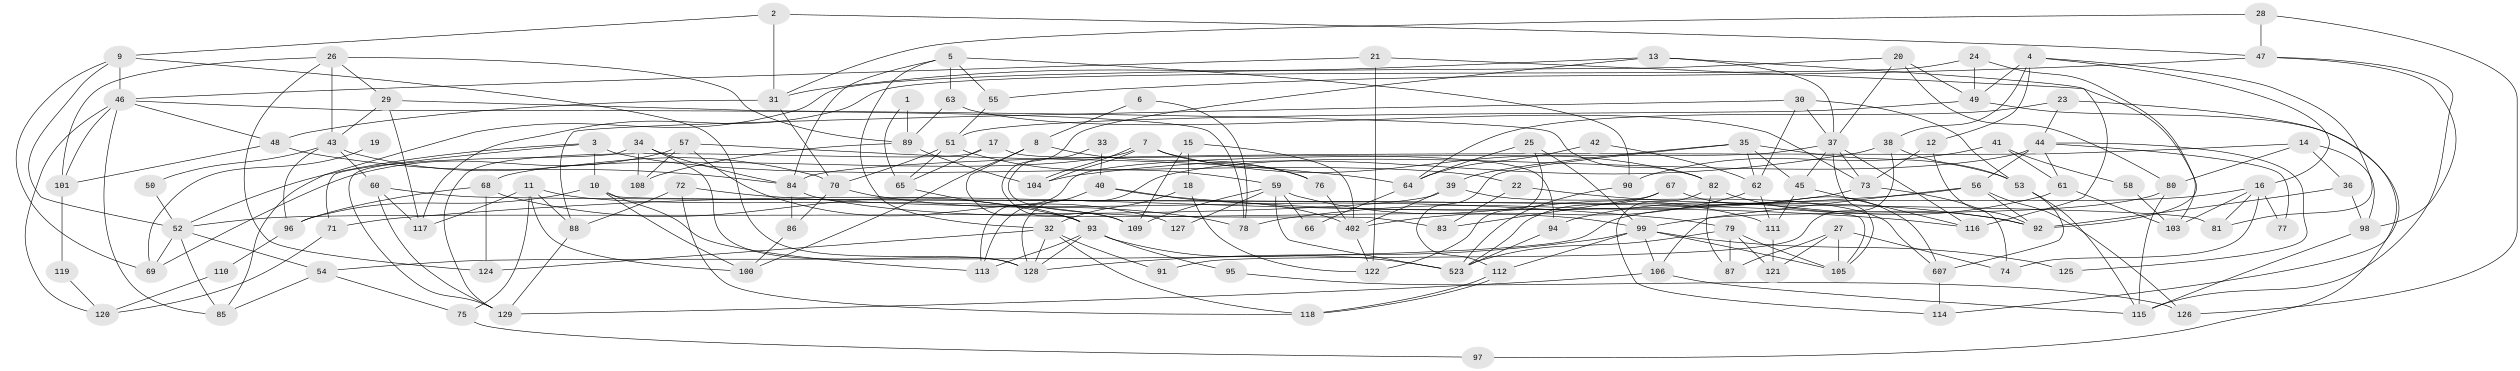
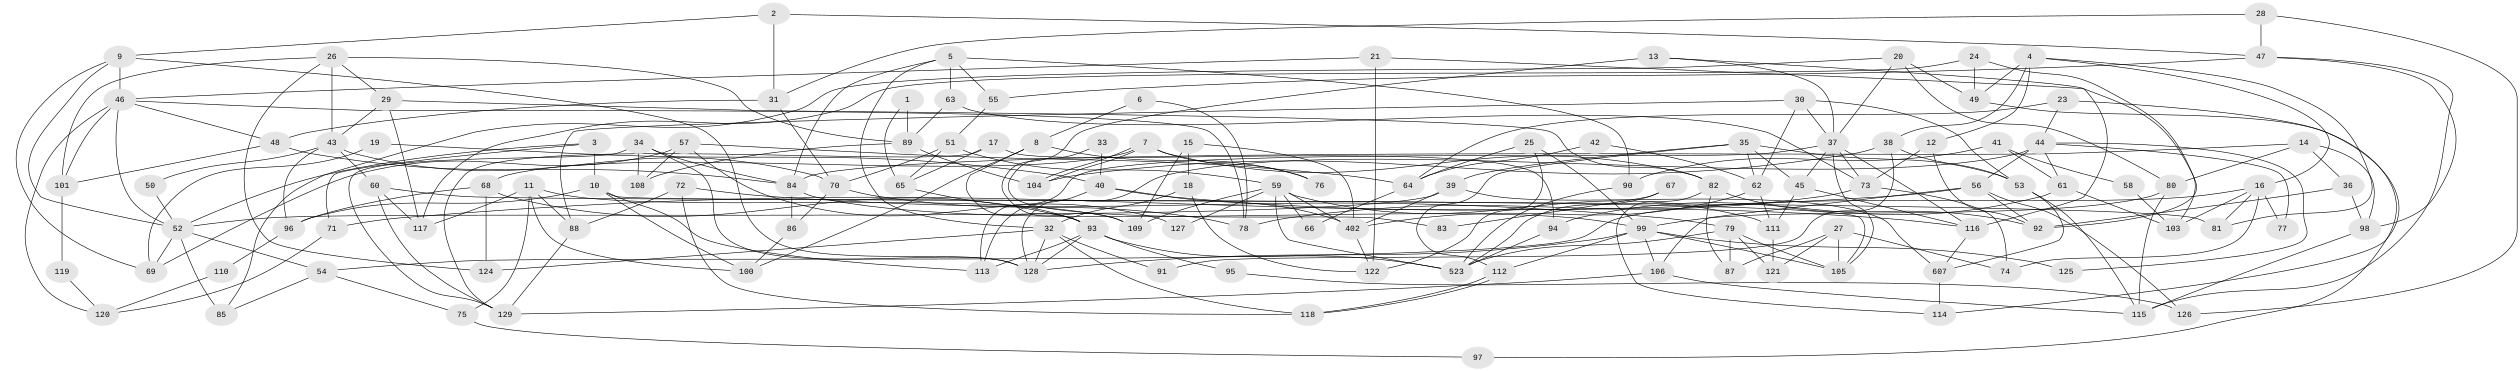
  graph {
    fontname="Liberation Mono"
    node [color=gray90 fontname="Liberation Mono" style=filled]
    edge [fontname="Liberation Mono"]
    1
    65
    89
    93
    104
    108
    2
    9
    31
    47
    52
    46
    69
    128
    48
    70
    55
    98
    115
    3
    10
-   22
    71
    100
    96
    105
    113
    92
    83
    54
    85
    120
    4
    12
    16
    38
    49
    81
    73
    74
    77
    103
    53
    91
    51
    97
    5
    32
    63
    84
    90
    124
    118
    99
    86
    n56 [label=523]
    6
    8
    78
    76
    7
    68
    82
    n64 [label=402]
    114
    87
    95
    101
    110
    11
    75
    88
    109
    117
    129
    13
    37
    116
    45
    14
    36
    80
    15
    18
    122
    17
    94
    19
    40
    20
    21
    23
    44
    64
    61
    56
    125
    66
    24
    25
    112
    106
    26
    29
    43
    50
    60
    119
    27
    121
    28
    126
    30
    62
    n115 [label=607]
    111
    33
    34
    35
    39
    41
    58
    42
    59
    127
    57
    67
    72
    79
    1 -- 65
    1 -- 89
    65 -- 93
    89 -- 104
    89 -- 108
    93 -- 128
    93 -- 113
    93 -- n56
    93 -- 95
    2 -- 9
    2 -- 31
    2 -- 47
    9 -- 52
    9 -- 46
    9 -- 69
    9 -- 128
    31 -- 48
    31 -- 70
    47 -- 55
    47 -- 98
    47 -- 115
    52 -- 69
    52 -- 54
    52 -- 85
    46 -- 48
-   46 -- 85
+   46 -- 52
    46 -- 120
    46 -- 78
    46 -- 101
    48 -- 84
    48 -- 101
    70 -- 86
    70 -- 78
    55 -- 51
    98 -- 115
    3 -- 52
    3 -- 10
-   3 -- 22
    3 -- 71
    10 -- 100
    10 -- 96
    10 -- 105
    10 -- 113
-   22 -- 92
-   22 -- 83
    71 -- 120
    96 -- 110
    54 -- 85
    54 -- 75
    4 -- 12
    4 -- 16
    4 -- 38
    4 -- 49
    4 -- 81
    12 -- 92
    12 -- 73
    16 -- 54
    16 -- 81
    16 -- 74
    16 -- 77
    16 -- 103
    38 -- 104
    38 -- 53
    38 -- 91
-   49 -- 51
    49 -- 97
    73 -- 74
    73 -- 78
    53 -- 115
    53 -- n115
    51 -- 65
    51 -- 70
    51 -- 59
    5 -- 55
    5 -- 32
    5 -- 63
    5 -- 84
    5 -- 90
    32 -- 128
    32 -- 91
    32 -- 124
    32 -- 118
    63 -- 89
    63 -- 73
    84 -- 99
    84 -- 86
    90 -- n56
    99 -- 128
    99 -- 105
    99 -- 125
    99 -- 112
    99 -- 106
    86 -- 100
    6 -- 8
    6 -- 78
    8 -- 93
    8 -- 100
    8 -- 76
-   76 -- n64
+   59 -- n64
    7 -- 104
    7 -- 104
    7 -- 76
    7 -- 68
    7 -- 82
    68 -- 93
    68 -- 96
    68 -- 124
    82 -- 92
    82 -- 114
    82 -- 87
    n64 -- 122
    95 -- 126
    101 -- 119
    110 -- 120
    11 -- 100
    11 -- 75
    11 -- 88
    11 -- 109
    11 -- 117
    75 -- 97
    88 -- 129
-   13 -- 31
    13 -- 109
    13 -- 37
    13 -- 116
    37 -- 105
    37 -- 113
    37 -- 73
    37 -- 116
    37 -- 45
    45 -- 116
    45 -- 111
    14 -- 98
    14 -- 84
    14 -- 36
    14 -- 80
    36 -- 98
    36 -- 92
    80 -- 115
    80 -- 99
    15 -- n64
    15 -- 109
    15 -- 18
    18 -- 32
    18 -- 122
    17 -- 65
    17 -- 129
    17 -- 94
    94 -- n56
    19 -- 69
+   19 -- 40
    40 -- 113
    40 -- n64
    40 -- 116
    20 -- 85
    20 -- 49
    20 -- 37
    20 -- 80
    21 -- 46
    21 -- 103
    21 -- 122
    23 -- 114
    23 -- 44
    23 -- 64
    44 -- 128
    44 -- 77
    44 -- 61
    44 -- 56
    44 -- 125
    64 -- 66
    61 -- 103
    61 -- 94
    56 -- 71
    56 -- 92
    56 -- 106
    56 -- 126
    24 -- 92
    24 -- 49
    24 -- 117
    25 -- 99
    25 -- 122
    25 -- 64
    112 -- 118
    112 -- 118
    106 -- 115
    106 -- 129
    26 -- 89
    26 -- 124
    26 -- 101
    26 -- 29
    26 -- 43
    29 -- 82
    29 -- 117
    29 -- 43
    43 -- 70
    43 -- 96
    43 -- 50
    43 -- 60
    50 -- 52
    60 -- 81
    60 -- 117
    60 -- 129
    119 -- 120
    27 -- 105
    27 -- 74
    27 -- 87
    27 -- 121
    28 -- 31
    28 -- 47
    28 -- 126
    30 -- 53
    30 -- 88
    30 -- 37
    30 -- 62
    62 -- n64
    62 -- 111
    n115 -- 114
    111 -- 121
    33 -- 83
    33 -- 40
    34 -- 108
    34 -- 128
    34 -- 84
    34 -- 129
    35 -- 53
    35 -- 45
    35 -- 112
    35 -- 62
    35 -- 39
    39 -- 52
    39 -- n64
    39 -- n115
    41 -- 90
    41 -- 61
    41 -- 58
    58 -- 103
    42 -- 64
    42 -- 62
    59 -- n56
    59 -- 109
    59 -- 66
    59 -- 111
    59 -- 127
    57 -- 108
    57 -- 69
    57 -- 64
    57 -- 127
    67 -- 83
    67 -- n56
-   67 -- n115
+   116 -- n115
    72 -- 118
    72 -- 88
    72 -- 79
    79 -- 105
    79 -- n56
    79 -- 87
    79 -- 121
  }
